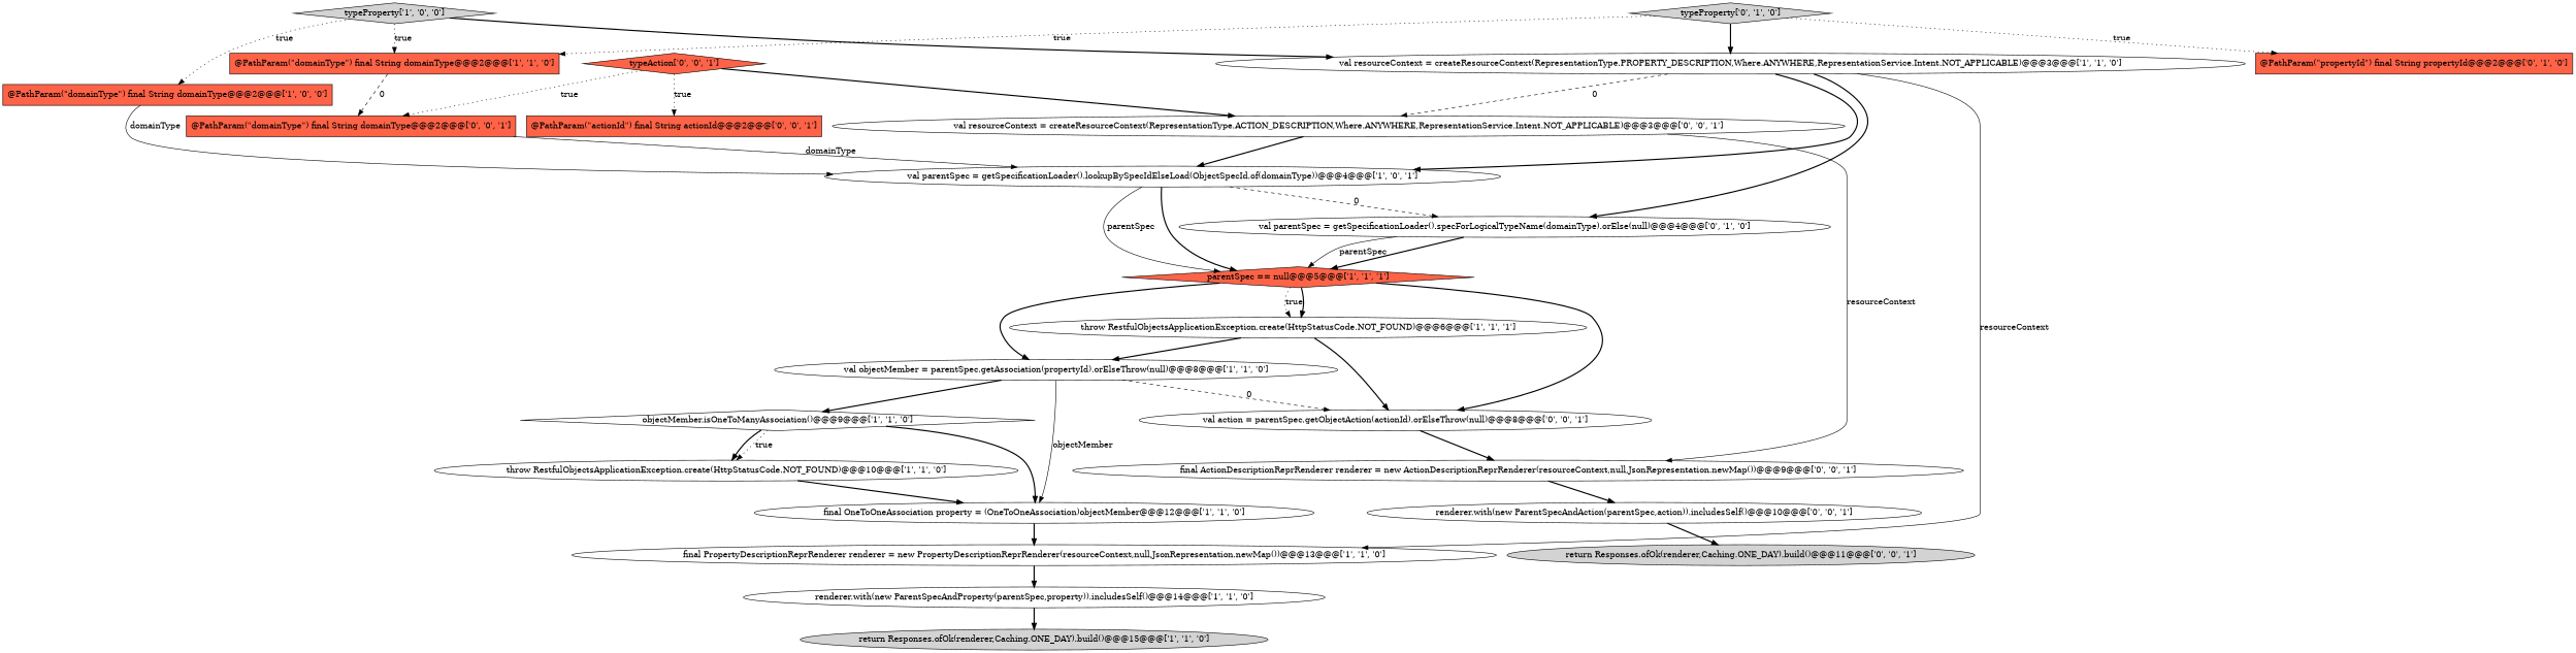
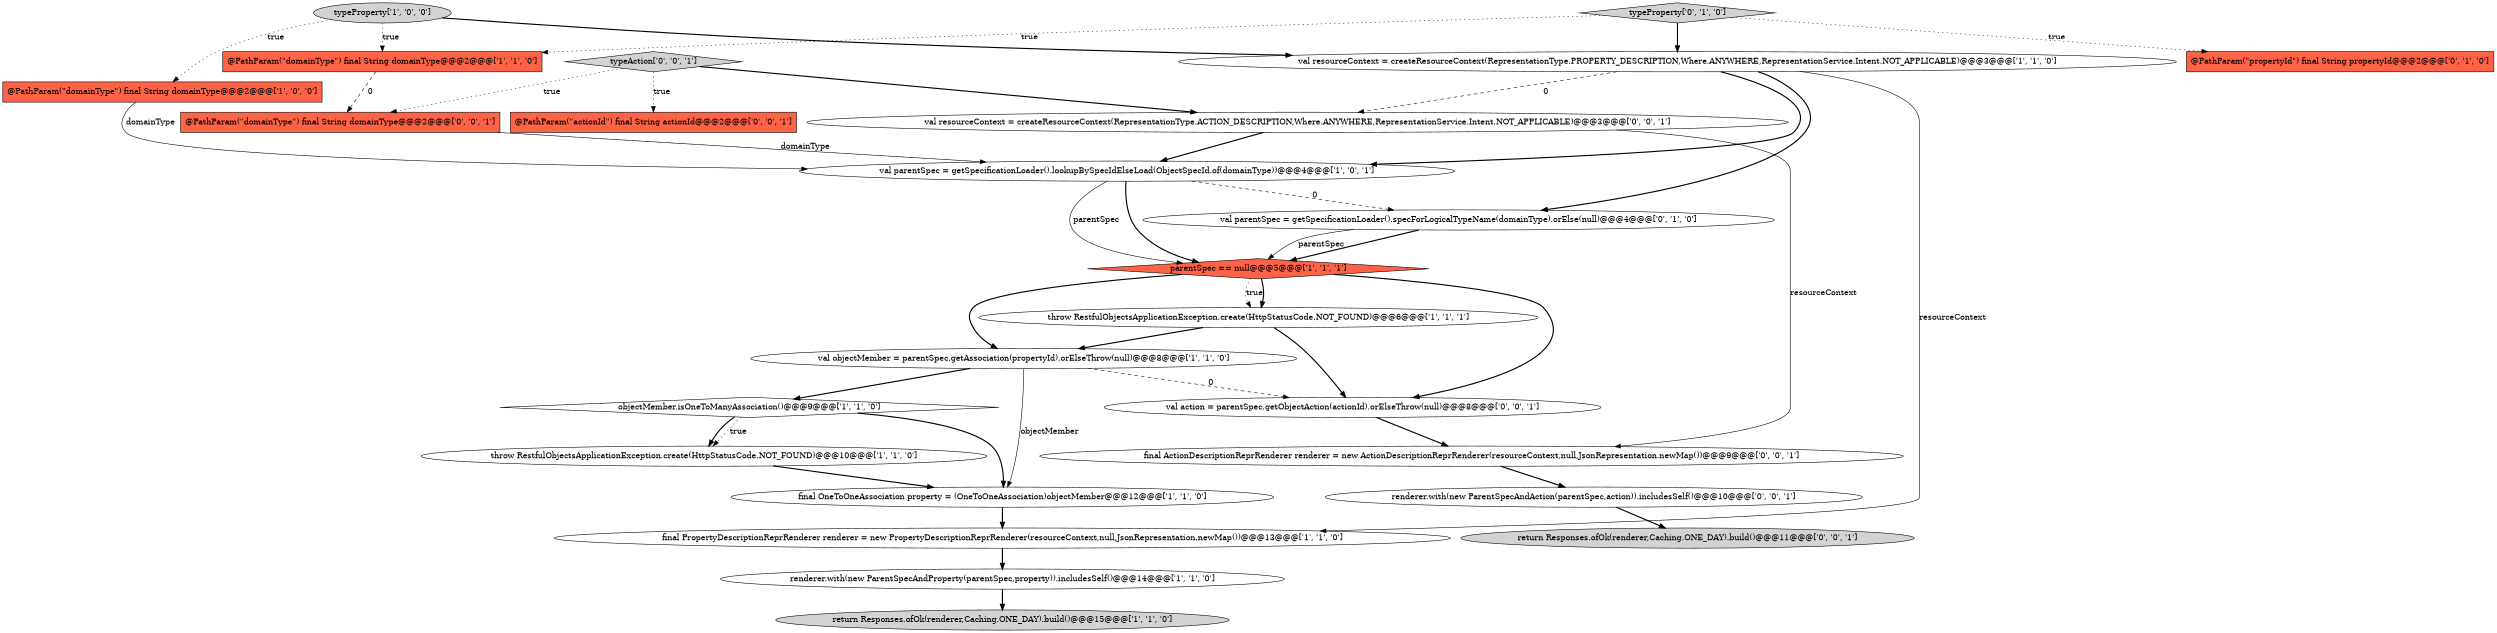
  digraph {
    node [fillcolor=white shape=ellipse style=filled]
    edge [style=bold]
    n1 [fillcolor=tomato label="@PathParam(\"actionId\") final String actionId@@@2@@@['0', '0', '1']" shape=box]
    n2 [label="val resourceContext = createResourceContext(RepresentationType.PROPERTY_DESCRIPTION,Where.ANYWHERE,RepresentationService.Intent.NOT_APPLICABLE)@@@3@@@['1', '1', '0']"]
    n3 [label="val parentSpec = getSpecificationLoader().lookupBySpecIdElseLoad(ObjectSpecId.of(domainType))@@@4@@@['1', '0', '1']"]
    n4 [label="val parentSpec = getSpecificationLoader().specForLogicalTypeName(domainType).orElse(null)@@@4@@@['0', '1', '0']"]
    n5 [label="final PropertyDescriptionReprRenderer renderer = new PropertyDescriptionReprRenderer(resourceContext,null,JsonRepresentation.newMap())@@@13@@@['1', '1', '0']"]
    n6 [label="val resourceContext = createResourceContext(RepresentationType.ACTION_DESCRIPTION,Where.ANYWHERE,RepresentationService.Intent.NOT_APPLICABLE)@@@3@@@['0', '0', '1']"]
    n7 [fillcolor=tomato label="parentSpec == null@@@5@@@['1', '1', '1']" shape=diamond]
    n8 [label="renderer.with(new ParentSpecAndProperty(parentSpec,property)).includesSelf()@@@14@@@['1', '1', '0']"]
    n9 [label="final ActionDescriptionReprRenderer renderer = new ActionDescriptionReprRenderer(resourceContext,null,JsonRepresentation.newMap())@@@9@@@['0', '0', '1']"]
    n10 [fillcolor=lightgray label="typeProperty['0', '1', '0']" shape=diamond]
    n11 [fillcolor=tomato label="@PathParam(\"propertyId\") final String propertyId@@@2@@@['0', '1', '0']" shape=box]
    n12 [fillcolor=tomato label="@PathParam(\"domainType\") final String domainType@@@2@@@['1', '1', '0']" shape=box]
    n13 [fillcolor=tomato label="@PathParam(\"domainType\") final String domainType@@@2@@@['0', '0', '1']" shape=box]
    n14 [label="renderer.with(new ParentSpecAndAction(parentSpec,action)).includesSelf()@@@10@@@['0', '0', '1']"]
    n15 [fillcolor=lightgray label="return Responses.ofOk(renderer,Caching.ONE_DAY).build()@@@11@@@['0', '0', '1']"]
    n16 [label="throw RestfulObjectsApplicationException.create(HttpStatusCode.NOT_FOUND)@@@6@@@['1', '1', '1']"]
    n17 [label="val objectMember = parentSpec.getAssociation(propertyId).orElseThrow(null)@@@8@@@['1', '1', '0']"]
    n18 [label="val action = parentSpec.getObjectAction(actionId).orElseThrow(null)@@@8@@@['0', '0', '1']"]
    n19 [label="final OneToOneAssociation property = (OneToOneAssociation)objectMember@@@12@@@['1', '1', '0']"]
    n20 [label="objectMember.isOneToManyAssociation()@@@9@@@['1', '1', '0']" shape=diamond]
    n21 [label="throw RestfulObjectsApplicationException.create(HttpStatusCode.NOT_FOUND)@@@10@@@['1', '1', '0']"]
-   n22 [fillcolor=tomato label="typeAction['0', '0', '1']" shape=diamond]
+   n22 [fillcolor=lightgray label="typeAction['0', '0', '1']" shape=diamond]
    n23 [fillcolor=lightgray label="return Responses.ofOk(renderer,Caching.ONE_DAY).build()@@@15@@@['1', '1', '0']"]
-   n24 [fillcolor=lightgray label="typeProperty['1', '0', '0']" shape=diamond]
+   n24 [fillcolor=lightgray label="typeProperty['1', '0', '0']"]
    n25 [fillcolor=tomato label="@PathParam(\"domainType\") final String domainType@@@2@@@['1', '0', '0']" shape=box]
    n2 -> n3
    n2 -> n4
    n2 -> n5 [label=resourceContext style=solid]
    n2 -> n6 [label=0 style=dashed]
    n3 -> n4 [label=0 style=dashed]
    n3 -> n7 [label=parentSpec style=solid]
    n3 -> n7
    n4 -> n7
    n4 -> n7 [label=parentSpec style=solid]
    n5 -> n8
    n6 -> n3
    n6 -> n9 [label=resourceContext style=solid]
    n7 -> n16 [label=true style=dotted]
    n7 -> n16
    n7 -> n17
    n7 -> n18
    n8 -> n23
    n9 -> n14
    n10 -> n2
    n10 -> n11 [label=true style=dotted]
    n10 -> n12 [label=true style=dotted]
    n12 -> n13 [label=0 style=dashed]
    n13 -> n3 [label=domainType style=solid]
    n14 -> n15
    n16 -> n17
    n16 -> n18
    n17 -> n18 [label=0 style=dashed]
    n17 -> n19 [label=objectMember style=solid]
    n17 -> n20
    n18 -> n9
    n19 -> n5
    n20 -> n19
    n20 -> n21 [label=true style=dotted]
    n20 -> n21
    n21 -> n19
    n22 -> n1 [label=true style=dotted]
    n22 -> n6
    n22 -> n13 [label=true style=dotted]
    n24 -> n2
    n24 -> n12 [label=true style=dotted]
    n24 -> n25 [label=true style=dotted]
    n25 -> n3 [label=domainType style=solid]
  }
